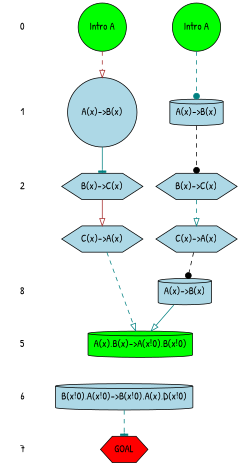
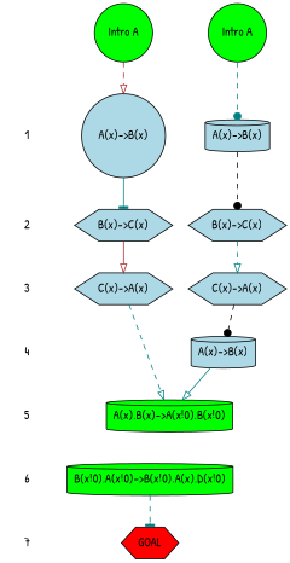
  digraph {
    fontname="Patrick Hand"
    ranksep=.5
    node [fontname="Patrick Hand" shape=plaintext style=filled]
    edge [fontname="Patrick Hand" style=invis]
-   0 [style=""]
    n2 [fillcolor=green label="Intro A" shape=circle]
    n3 [fillcolor=green label="Intro A" shape=circle]
    1 [style=""]
    n5 [fillcolor=lightblue label="A(x)->B(x)" shape=circle]
    n6 [fillcolor=lightblue label="A(x)->B(x)" shape=cylinder]
    2 [style=""]
    n8 [fillcolor=lightblue label="B(x)->C(x)" shape=hexagon]
    n9 [fillcolor=lightblue label="B(x)->C(x)" shape=hexagon]
+   3 [style=""]
    n11 [fillcolor=lightblue label="C(x)->A(x)" shape=hexagon]
    n12 [fillcolor=lightblue label="C(x)->A(x)" shape=hexagon]
-   4 [label=8 style=""]
+   4 [style=""]
    n14 [fillcolor=lightblue label="A(x)->B(x)" shape=cylinder]
    5 [style=""]
    n16 [fillcolor=green label="A(x),B(x)->A(x!0),B(x!0)" shape=cylinder]
    6 [style=""]
-   n18 [fillcolor=lightblue label="B(x!0),A(x!0)->B(x!0),A(x),D(x!0)" shape=cylinder]
+   n18 [fillcolor=green label="B(x!0),A(x!0)->B(x!0),A(x),D(x!0)" shape=cylinder]
    7 [style=""]
    n20 [fillcolor=red label=GOAL shape=hexagon]
    subgraph sub_1 {
      rank=same
-     0
      n2
      n3
    }
    subgraph sub_2 {
      rank=same
      1
      n5
      n6
    }
    subgraph sub_3 {
      rank=same
      2
      n8
      n9
    }
    subgraph sub_4 {
      rank=same
+     3
      n11
      n12
    }
    subgraph sub_5 {
      rank=same
      4
      n14
    }
    subgraph sub_6 {
      rank=same
      5
      n16
    }
    subgraph sub_7 {
      rank=same
      6
      n18
    }
    subgraph sub_8 {
      rank=same
      7
      n20
    }
-   0 -> 1
    n2 -> n5 [arrowhead=onormal color=brown style=dashed]
    n3 -> n6 [arrowhead=dot color=teal style=dashed]
    1 -> 2
    n5 -> n9 [arrowhead=tee color=teal style=solid]
    n6 -> n8 [arrowhead=dot color=black style=dashed]
+   2 -> 3
    n8 -> n11 [arrowhead=onormal color=teal style=dashed]
    n9 -> n12 [arrowhead=onormal color=brown style=solid]
+   3 -> 4
    n11 -> n14 [arrowhead=dot color=black style=dashed]
    n12 -> n16 [arrowhead=onormal color=teal style=dashed]
    4 -> 5
    n14 -> n16 [arrowhead=onormal color=teal style=solid]
    5 -> 6
    6 -> 7
    n18 -> n20 [arrowhead=tee color=teal style=dashed]
  }
